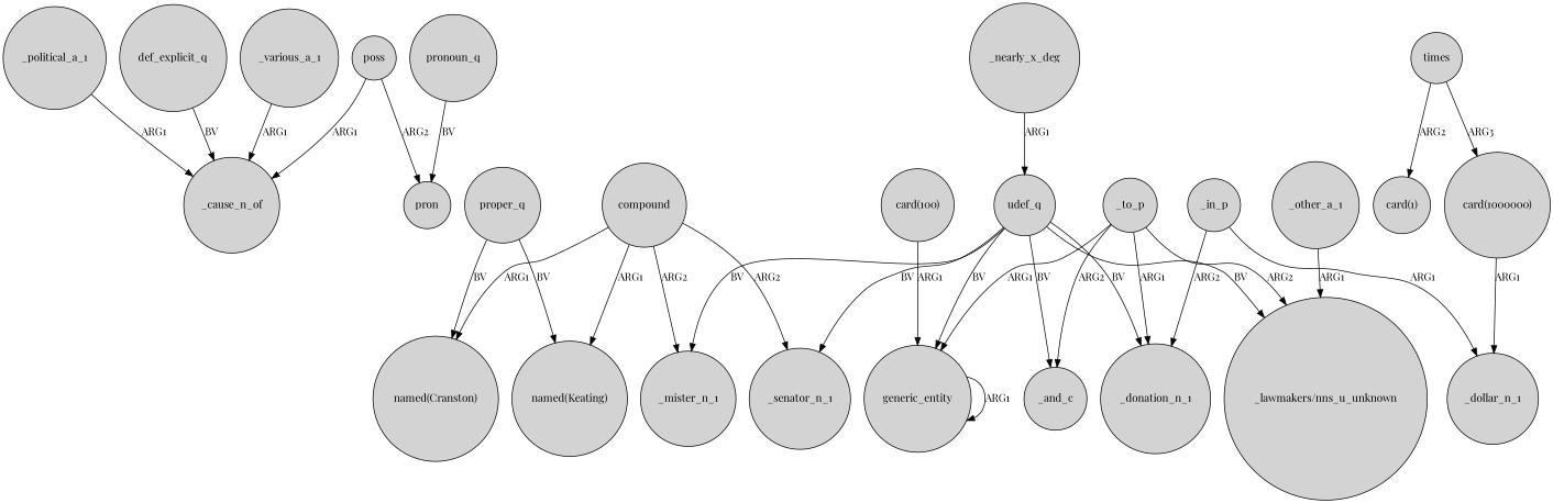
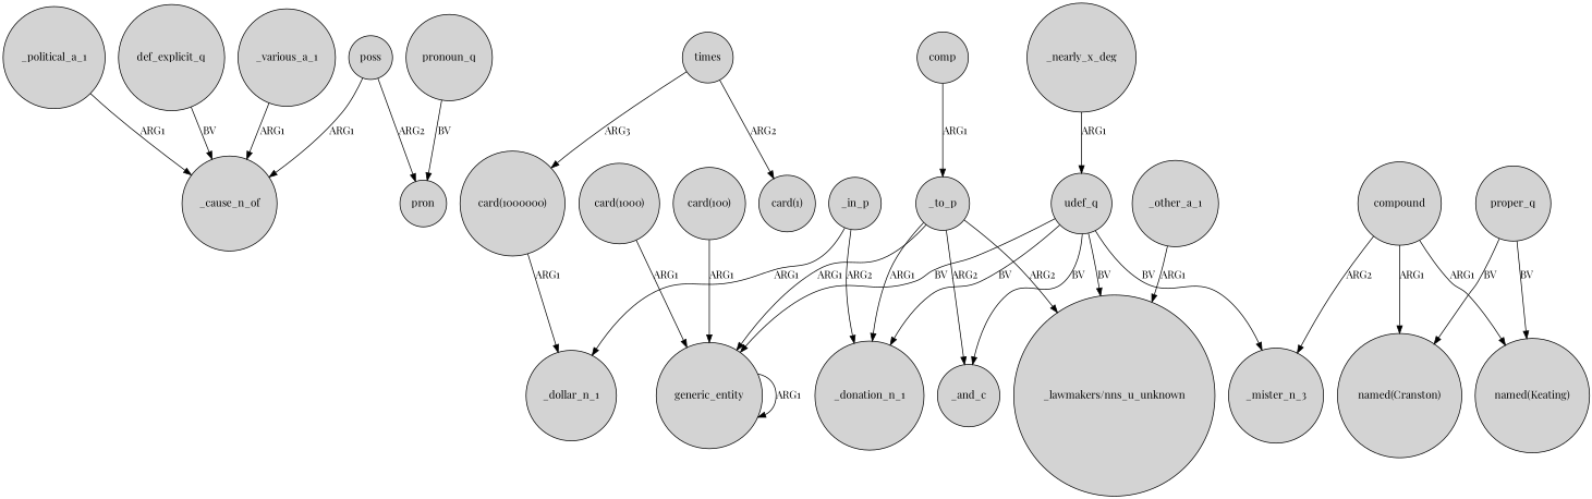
  digraph {
    fontname="Playfair Display"
    node [fontname="Playfair Display" shape=circle style=filled]
    edge [fontname="Playfair Display"]
    _political_a_1
    _cause_n_of
    "card(1000000)"
    _dollar_n_1
    udef_q
-   _senator_n_1
    generic_entity
    "_lawmakers/nns_u_unknown"
-   _mister_n_1
+   _mister_n_1 [label=_mister_n_3]
    _donation_n_1
    _and_c
    poss
    pron
    "card(100)"
    compound
    "named(Keating)"
    "named(Cranston)"
    _to_p
    def_explicit_q
+   "card(1000)"
    proper_q
    pronoun_q
    _various_a_1
    times
    "card(1)"
    _in_p
    _nearly_x_deg
+   comp
    _other_a_1
    _political_a_1 -> _cause_n_of [label=ARG1]
    "card(1000000)" -> _dollar_n_1 [label=ARG1]
-   udef_q -> _senator_n_1 [label=BV]
    udef_q -> generic_entity [label=BV]
    udef_q -> "_lawmakers/nns_u_unknown" [label=BV]
    udef_q -> _mister_n_1 [label=BV]
    udef_q -> _donation_n_1 [label=BV]
    udef_q -> _and_c [label=BV]
    generic_entity -> generic_entity [label=ARG1]
    poss -> _cause_n_of [label=ARG1]
    poss -> pron [label=ARG2]
    "card(100)" -> generic_entity [label=ARG1]
-   compound -> _senator_n_1 [label=ARG2]
    compound -> _mister_n_1 [label=ARG2]
    compound -> "named(Keating)" [label=ARG1]
    compound -> "named(Cranston)" [label=ARG1]
    _to_p -> generic_entity [label=ARG1]
    _to_p -> "_lawmakers/nns_u_unknown" [label=ARG2]
    _to_p -> _donation_n_1 [label=ARG1]
    _to_p -> _and_c [label=ARG2]
    def_explicit_q -> _cause_n_of [label=BV]
+   "card(1000)" -> generic_entity [label=ARG1]
    proper_q -> "named(Keating)" [label=BV]
    proper_q -> "named(Cranston)" [label=BV]
    pronoun_q -> pron [label=BV]
    _various_a_1 -> _cause_n_of [label=ARG1]
    times -> "card(1000000)" [label=ARG3]
    times -> "card(1)" [label=ARG2]
    _in_p -> _dollar_n_1 [label=ARG1]
    _in_p -> _donation_n_1 [label=ARG2]
    _nearly_x_deg -> udef_q [label=ARG1]
+   comp -> _to_p [label=ARG1]
    _other_a_1 -> "_lawmakers/nns_u_unknown" [label=ARG1]
  }
